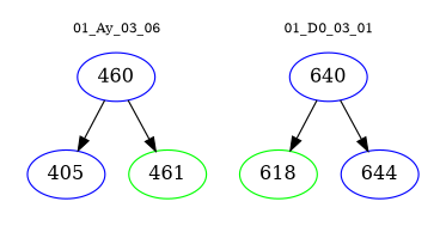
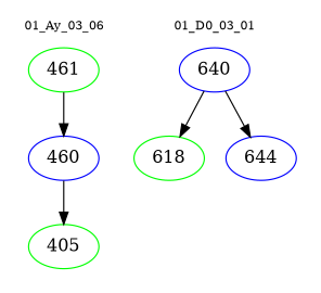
  digraph {
    node [color=blue]
    edge [color=black]
    n1 [label=460]
-   n2 [label=405]
+   n2 [color=green label=405]
    n3 [color=green label=461]
    n4 [label=640]
    n5 [color=green label=618]
    n6 [label=644]
    subgraph cluster_1 {
      color=white
      fontsize=10
      label="01_Ay_03_06"
      n1
      n2
      n3
    }
    subgraph cluster_2 {
      color=white
      fontsize=10
      label="01_D0_03_01"
      n4
      n5
      n6
    }
    n1 -> n2
-   n1 -> n3
+   n3 -> n1
    n4 -> n5
    n4 -> n6
  }
